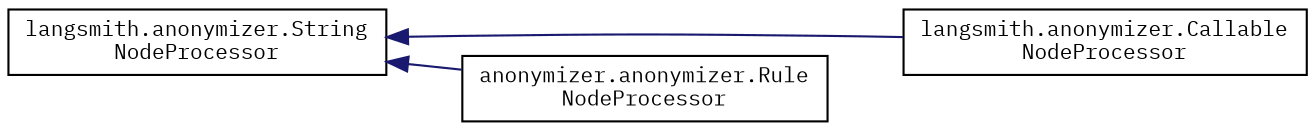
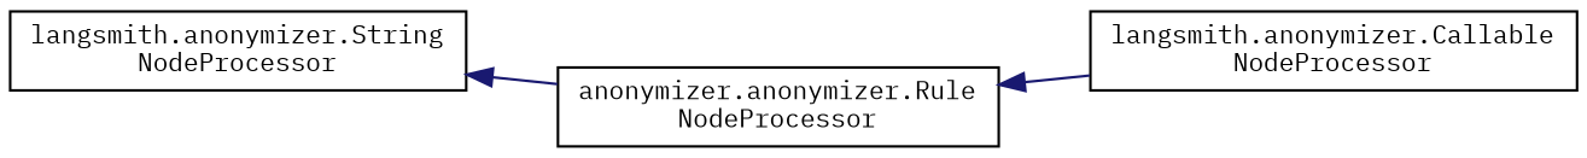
  digraph {
    fontname="IBM Plex Mono"
    rankdir=LR
    node [color=black fillcolor=white fontname="IBM Plex Mono" fontsize=10 shape=record style=filled]
    edge [color=midnightblue dir=back fontname="IBM Plex Mono" fontsize=10 labelfontname=Helvetica labelfontsize=10 style=solid]
    n1 [height=0.2 label="langsmith.anonymizer.String\lNodeProcessor" width=0.4]
    n2 [height=0.2 label="langsmith.anonymizer.Callable\lNodeProcessor" width=0.4]
    n3 [height=0.2 label="anonymizer.anonymizer.Rule\lNodeProcessor" width=0.4]
-   n1 -> n2
+   n3 -> n2
    n1 -> n3
  }
